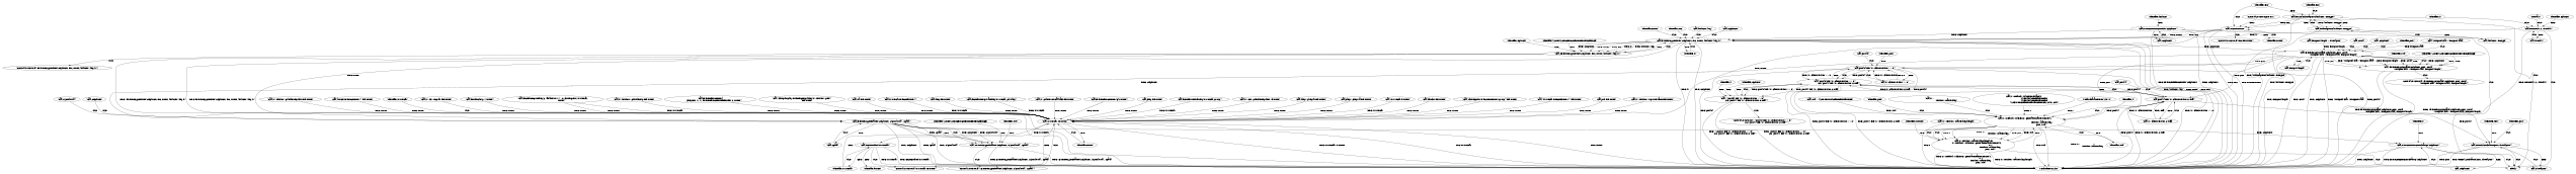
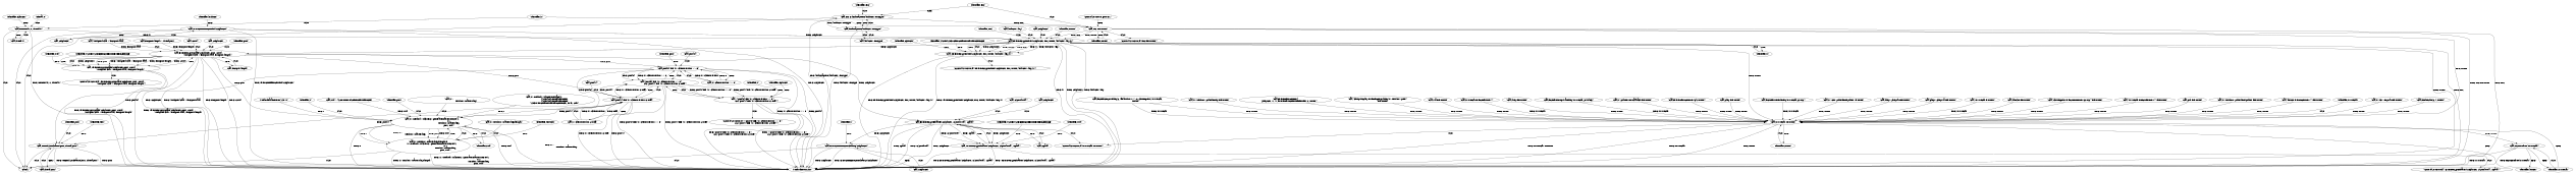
  digraph {
    n1 [label="(Call,EVP_DecryptInit_ex(&ciph_ctx, enc, NULL, kssl_ctx->key, iv))"]
    n2 [label="(Call,!EVP_DecryptInit_ex(&ciph_ctx, enc, NULL, kssl_ctx->key, iv))"]
    n3 [label="(Call,EVP_DecryptUpdate(&ciph_ctx, pms, &outl,\n                               (unsigned char *)enc_pms.data, enc_pms.length))"]
    n4 [label="(Call,srvr_ecdh != NULL)"]
    n5 [label="(MethodReturn,int)"]
    n6 [label="(Identifier,iv)"]
    n7 [label="(ControlStructure,if (!EVP_DecryptInit_ex(&ciph_ctx, enc, NULL, kssl_ctx->key, iv)))"]
    n8 [label="(Call,!EVP_DecryptUpdate(&ciph_ctx, pms, &outl,\n                               (unsigned char *)enc_pms.data, enc_pms.length))"]
    n9 [label="(Call,EVP_DecryptFinal_ex(&ciph_ctx, &(pms[outl]), &padl))"]
    n10 [label="(Call,pms[0] == (s->client_version >> 8))"]
    n11 [label="(Call,s->method->ssl3_enc->generate_master_secret(s,\n                                                        s->\n                                                        session->master_key,\n                                                        pms, outl))"]
    n12 [label="(Call,pms[1] == (s->client_version & 0xff))"]
    n13 [label="(Call,enc_priv.length)"]
    n14 [label="(Call,EC_KEY_free(srvr_ecdh))"]
    n15 [label="(ControlStructure,if (srvr_ecdh != NULL))"]
    n16 [label="(Identifier,NULL)"]
    n17 [label="(Call,EVP_CIPHER_CTX_init(&ciph_ctx))"]
    n18 [label="(Call,&ciph_ctx)"]
    n19 [label="(Block,)"]
    n20 [label="(Call,enc == NULL)"]
    n21 [label="(Identifier,NULL)"]
    n22 [label="(ControlStructure,if (enc == NULL))"]
    n23 [label="(Call,enc = kssl_map_enc(kssl_ctx->enctype))"]
    n24 [label="(Call,kssl_map_enc(kssl_ctx->enctype))"]
    n25 [label="(Call,kssl_ctx->enctype)"]
    n26 [label="(Call,memset(iv, 0, sizeof iv))"]
    n27 [label="(Call,sizeof iv)"]
    n28 [label="(ControlStructure,if (!EVP_DecryptUpdate(&ciph_ctx, pms, &outl,\n                               (unsigned char *)enc_pms.data, enc_pms.length)))"]
    n29 [label="(Call,!EVP_DecryptFinal_ex(&ciph_ctx, &(pms[outl]), &padl))"]
    n30 [label="(Call,EVP_CIPHER_CTX_cleanup(&ciph_ctx))"]
    n31 [label="(Call,&padl)"]
    n32 [label="(Call,(pms[0] == (s->client_version >> 8))\n              && (pms[1] == (s->client_version & 0xff)))"]
    n33 [label="(Call,OPENSSL_cleanse(pms, sizeof(pms)))"]
    n34 [label="(Call,s->client_version >> 8)"]
    n35 [label="(Call,s->session->master_key_length =\n            s->method->ssl3_enc->generate_master_secret(s,\n                                                        s->\n                                                        session->master_key,\n                                                        pms, outl))"]
    n36 [label="(Identifier,outl)"]
    n37 [label="(Call,s->client_version & 0xff)"]
    n38 [label="(ControlStructure,if (!EVP_DecryptFinal_ex(&ciph_ctx, &(pms[outl]), &padl)))"]
    n39 [label="(Call,&ciph_ctx)"]
    n40 [label="(Call,!((pms[0] == (s->client_version >> 8))\n              && (pms[1] == (s->client_version & 0xff))))"]
    n41 [label="(Call,sizeof(pms))"]
    n42 [label="(ControlStructure,if (!((pms[0] == (s->client_version >> 8))\n              && (pms[1] == (s->client_version & 0xff)))))"]
    n43 [label="(Identifier,srvr_ecdh)"]
    n44 [label="(Identifier,bn_ctx)"]
    n45 [label="(Call,EC_KEY_set_identity(srvr_ecdh, group))"]
    n46 [label="(Call,s->ctx->psk_identity_hint != NULL)"]
    n47 [label="(Call,skey->pkey.dh == NULL)"]
    n48 [label="(Call,pkey->pkey.rsa == NULL)"]
    n49 [label="(Call,*srvr_ecdh = NULL)"]
    n50 [label="(Call,dh_clnt == NULL)"]
    n51 [label="(Call,(clnt_ecpoint = EC_POINT_new(group)) == NULL)"]
    n52 [label="(Call,(srvr_ecdh = EC_KEY_new()) == NULL)"]
    n53 [label="(ControlStructure,goto err;)"]
    n54 [label="(Call,enc_pms.length > sizeof pms)"]
    n55 [label="(Identifier,iv)"]
    n56 [label="(Identifier,enc)"]
    n57 [label="(Literal,0)"]
    n58 [label="(Call,pub == NULL)"]
    n59 [label="(Call,&ciph_ctx)"]
    n60 [label="(Identifier,pms)"]
    n61 [label="(Identifier,NULL)"]
-   n62 [label="(Call,s->session->srp_username == NULL)"]
    n63 [label="(Call,s->session->psk_identity_hint == NULL)"]
    n64 [label="(Call,&outl)"]
    n65 [label="(Call,(bn_ctx = BN_CTX_new()) == NULL)"]
    n66 [label="(Identifier,srvr_ecdh)"]
    n67 [label="(Call,&ciph_ctx)"]
    n68 [label="(Identifier,SSL_F_SSL3_GET_CLIENT_KEY_EXCHANGE)"]
    n69 [label="(Identifier,kssl_ctx)"]
    n70 [label="(Identifier,outl)"]
    n71 [label="(Call,s->s3->tmp.dh == NULL)"]
    n72 [label="(Call,BN_bin2bn(p, i, NULL))"]
    n73 [label="(Call,s->session->master_key_length)"]
    n74 [label="(Identifier,s)"]
    n75 [label="(Identifier,enc)"]
    n76 [label="(Call,kssl_ctx->key)"]
    n77 [label="(Call,outl > SSL_MAX_MASTER_KEY_LENGTH)"]
    n78 [label="(Identifier,pms)"]
    n79 [label="(Call,ECDH_compute_key(p, (field_size + 7) / 8, clnt_ecpoint, srvr_ecdh,\n                             NULL))"]
    n80 [label="(Identifier,pms)"]
    n81 [label="(Call,s->session->psk_identity == NULL)"]
    n82 [label="(Identifier,ciph_ctx)"]
    n83 [label="(Call,EVP_PKEY_CTX_ctrl\n            (pkey_ctx, -1, -1, EVP_PKEY_CTRL_PEER_KEY, 2, NULL))"]
    n84 [label="(Call,s->\n                                                        session->master_key)"]
    n85 [label="(Call,s->method->ssl_get_message(s,\n                                   SSL3_ST_SR_KEY_EXCH_A,\n                                   SSL3_ST_SR_KEY_EXCH_B,\n                                   SSL3_MT_CLIENT_KEY_EXCHANGE, 2048, &ok))"]
    n86 [label="(MethodParameterIn,SSL *s)"]
    n87 [label="(Call,pms[0])"]
    n88 [label="(Identifier,pms)"]
    n89 [label="(Call,(clnt_pub_pkey = X509_get_pubkey(s->session->peer))\n                 == NULL)"]
    n90 [label="(Call,rsa == NULL)"]
    n91 [label="(Identifier,s)"]
    n92 [label="(Identifier,enc)"]
    n93 [label="(Identifier,ciph_ctx)"]
    n94 [label="(Identifier,kerr)"]
    n95 [label="(Identifier,ciph_ctx)"]
    n96 [label="(Call,&(pms[outl]))"]
    n97 [label="(Identifier,SSL_F_SSL3_GET_CLIENT_KEY_EXCHANGE)"]
    n98 [label="(Identifier,s)"]
    n99 [label="(Identifier,outl)"]
    n100 [label="(Identifier,SSL_F_SSL3_GET_CLIENT_KEY_EXCHANGE)"]
    n101 [label="(Call,(unsigned char *)enc_pms.data)"]
    n102 [label="(Call,srvr_ecdh = EC_KEY_new())"]
    n103 [label="(Call,skey == NULL)"]
    n104 [label="(Call,EC_KEY_set_private_key(srvr_ecdh, priv_key))"]
    n105 [label="(Call,s->psk_server_callback == NULL)"]
    n106 [label="(Identifier,kssl_ctx)"]
    n107 [label="(Call,&ciph_ctx)"]
    n108 [label="(Call,EVP_PKEY_CTX_new(pk, NULL))"]
    n109 [label="(Call,pkey == NULL)"]
    n110 [label="(Call,pms[1])"]
    n1 -> n2 [label="AST: "]
    n1 -> n2 [label="DDG: &ciph_ctx"]
    n1 -> n2 [label="DDG: NULL"]
    n1 -> n2 [label="DDG: enc"]
    n1 -> n2 [label="DDG: iv"]
    n1 -> n2 [label="DDG: kssl_ctx->key"]
    n1 -> n3 [label="DDG: &ciph_ctx"]
    n1 -> n4 [label="DDG: NULL"]
    n1 -> n5 [label="DDG: iv"]
    n1 -> n5 [label="DDG: &ciph_ctx"]
    n1 -> n5 [label="DDG: kssl_ctx->key"]
    n1 -> n5 [label="DDG: NULL"]
    n1 -> n5 [label="DDG: enc"]
    n1 -> n6 [label="CFG: "]
    n2 -> n1 [label="CFG: "]
    n2 -> n5 [label="DDG: EVP_DecryptInit_ex(&ciph_ctx, enc, NULL, kssl_ctx->key, iv)"]
    n2 -> n5 [label="DDG: !EVP_DecryptInit_ex(&ciph_ctx, enc, NULL, kssl_ctx->key, iv)"]
    n2 -> n7 [label="AST: "]
    n3 -> n5 [label="DDG: (unsigned char *)enc_pms.data"]
    n3 -> n5 [label="DDG: enc_pms.length"]
    n3 -> n5 [label="DDG: &outl"]
    n3 -> n5 [label="DDG: &ciph_ctx"]
    n3 -> n8 [label="AST: "]
    n3 -> n8 [label="DDG: &ciph_ctx"]
    n3 -> n8 [label="DDG: pms"]
    n3 -> n8 [label="DDG: (unsigned char *)enc_pms.data"]
    n3 -> n8 [label="DDG: enc_pms.length"]
    n3 -> n8 [label="DDG: &outl"]
    n3 -> n9 [label="DDG: &ciph_ctx"]
    n3 -> n10 [label="DDG: pms"]
    n3 -> n11 [label="DDG: pms"]
    n3 -> n12 [label="DDG: pms"]
    n3 -> n13 [label="CFG: "]
    n4 -> n5 [label="DDG: srvr_ecdh != NULL"]
    n4 -> n5 [label="DDG: srvr_ecdh"]
    n4 -> n5 [label="DDG: NULL"]
-   n4 -> n14 [label="DDG: srvr_ecdh"]
+   n4 -> n14 [label="DDG: NULL"]
    n4 -> n15 [label="AST: "]
    n4 -> n16 [label="CFG: "]
    n6 -> n1 [label="AST: "]
    n8 -> n3 [label="CFG: "]
    n8 -> n5 [label="DDG: EVP_DecryptUpdate(&ciph_ctx, pms, &outl,\n                               (unsigned char *)enc_pms.data, enc_pms.length)"]
    n8 -> n5 [label="DDG: !EVP_DecryptUpdate(&ciph_ctx, pms, &outl,\n                               (unsigned char *)enc_pms.data, enc_pms.length)"]
    n8 -> n28 [label="AST: "]
    n9 -> n5 [label="DDG: &padl"]
    n9 -> n5 [label="DDG: &(pms[outl])"]
    n9 -> n5 [label="DDG: &ciph_ctx"]
    n9 -> n29 [label="AST: "]
    n9 -> n29 [label="DDG: &ciph_ctx"]
    n9 -> n29 [label="DDG: &(pms[outl])"]
    n9 -> n29 [label="DDG: &padl"]
    n9 -> n30 [label="DDG: &ciph_ctx"]
    n9 -> n31 [label="CFG: "]
    n10 -> n5 [label="DDG: s->client_version >> 8"]
    n10 -> n5 [label="DDG: pms[0]"]
    n10 -> n11 [label="DDG: pms[0]"]
    n10 -> n32 [label="AST: "]
    n10 -> n32 [label="DDG: pms[0]"]
    n10 -> n32 [label="DDG: s->client_version >> 8"]
    n10 -> n33 [label="DDG: pms[0]"]
    n10 -> n34 [label="CFG: "]
    n11 -> n5 [label="DDG: outl"]
    n11 -> n5 [label="DDG: s->\n                                                        session->master_key"]
    n11 -> n5 [label="DDG: s"]
    n11 -> n35 [label="AST: "]
    n11 -> n35 [label="DDG: s"]
    n11 -> n35 [label="DDG: s->\n                                                        session->master_key"]
    n11 -> n35 [label="DDG: pms"]
    n11 -> n35 [label="DDG: outl"]
    n11 -> n36 [label="CFG: "]
    n12 -> n5 [label="DDG: s->client_version & 0xff"]
    n12 -> n5 [label="DDG: pms[1]"]
    n12 -> n11 [label="DDG: pms[1]"]
    n12 -> n32 [label="AST: "]
    n12 -> n32 [label="DDG: pms[1]"]
    n12 -> n32 [label="DDG: s->client_version & 0xff"]
    n12 -> n33 [label="DDG: pms[1]"]
    n12 -> n37 [label="CFG: "]
    n13 -> n3 [label="AST: "]
    n14 -> n5 [label="DDG: srvr_ecdh"]
    n14 -> n5 [label="DDG: EC_KEY_free(srvr_ecdh)"]
-   n14 -> n15 [label="AST: "]
+   n9 -> n15 [label="AST: "]
    n14 -> n43 [label="CFG: "]
    n14 -> n44 [label="CFG: "]
    n16 -> n4 [label="AST: "]
    n17 -> n1 [label="DDG: &ciph_ctx"]
    n17 -> n5 [label="DDG: EVP_CIPHER_CTX_init(&ciph_ctx)"]
    n17 -> n5 [label="DDG: &ciph_ctx"]
    n17 -> n18 [label="CFG: "]
    n17 -> n19 [label="AST: "]
    n18 -> n17 [label="AST: "]
    n20 -> n1 [label="DDG: enc"]
    n20 -> n1 [label="DDG: NULL"]
    n20 -> n4 [label="DDG: NULL"]
    n20 -> n5 [label="DDG: enc"]
    n20 -> n5 [label="DDG: enc == NULL"]
    n20 -> n21 [label="CFG: "]
    n20 -> n22 [label="AST: "]
    n21 -> n20 [label="AST: "]
    n23 -> n5 [label="DDG: kssl_map_enc(kssl_ctx->enctype)"]
    n23 -> n19 [label="AST: "]
    n23 -> n20 [label="DDG: enc"]
    n23 -> n24 [label="CFG: "]
    n24 -> n5 [label="DDG: kssl_ctx->enctype"]
    n24 -> n23 [label="AST: "]
    n24 -> n23 [label="DDG: kssl_ctx->enctype"]
-   n24 -> n25 [label="CFG: "]
+   n24 -> n25 [label="AST: "]
    n25 -> n24 [label="AST: "]
    n26 -> n1 [label="DDG: iv"]
    n26 -> n5 [label="DDG: memset(iv, 0, sizeof iv)"]
    n26 -> n19 [label="AST: "]
    n26 -> n27 [label="CFG: "]
    n27 -> n26 [label="AST: "]
    n29 -> n5 [label="DDG: EVP_DecryptFinal_ex(&ciph_ctx, &(pms[outl]), &padl)"]
    n29 -> n5 [label="DDG: !EVP_DecryptFinal_ex(&ciph_ctx, &(pms[outl]), &padl)"]
    n29 -> n9 [label="CFG: "]
    n29 -> n38 [label="AST: "]
    n30 -> n5 [label="DDG: &ciph_ctx"]
    n30 -> n5 [label="DDG: EVP_CIPHER_CTX_cleanup(&ciph_ctx)"]
    n30 -> n19 [label="AST: "]
    n30 -> n39 [label="CFG: "]
    n31 -> n9 [label="AST: "]
    n32 -> n5 [label="DDG: pms[0] == (s->client_version >> 8)"]
    n32 -> n5 [label="DDG: pms[1] == (s->client_version & 0xff)"]
    n32 -> n10 [label="CFG: "]
    n32 -> n12 [label="CFG: "]
    n32 -> n40 [label="AST: "]
    n32 -> n40 [label="DDG: pms[0] == (s->client_version >> 8)"]
    n32 -> n40 [label="DDG: pms[1] == (s->client_version & 0xff)"]
    n33 -> n5 [label="DDG: pms"]
    n33 -> n5 [label="DDG: OPENSSL_cleanse(pms, sizeof(pms))"]
    n33 -> n19 [label="AST: "]
    n33 -> n41 [label="CFG: "]
    n34 -> n10 [label="AST: "]
    n34 -> n10 [label="DDG: s->client_version"]
    n34 -> n10 [label="DDG: 8"]
    n35 -> n5 [label="DDG: s->session->master_key_length"]
    n35 -> n5 [label="DDG: s->method->ssl3_enc->generate_master_secret(s,\n                                                        s->\n                                                        session->master_key,\n                                                        pms, outl)"]
    n35 -> n11 [label="CFG: "]
    n35 -> n19 [label="AST: "]
    n36 -> n11 [label="AST: "]
    n37 -> n12 [label="AST: "]
    n37 -> n12 [label="DDG: s->client_version"]
    n37 -> n12 [label="DDG: 0xff"]
    n39 -> n30 [label="AST: "]
    n40 -> n5 [label="DDG: (pms[0] == (s->client_version >> 8))\n              && (pms[1] == (s->client_version & 0xff))"]
    n40 -> n5 [label="DDG: !((pms[0] == (s->client_version >> 8))\n              && (pms[1] == (s->client_version & 0xff)))"]
    n40 -> n32 [label="CFG: "]
    n40 -> n42 [label="AST: "]
    n41 -> n33 [label="AST: "]
    n43 -> n4 [label="CFG: "]
    n43 -> n14 [label="AST: "]
    n44 -> n4 [label="CFG: "]
    n45 -> n4 [label="DDG: srvr_ecdh"]
    n46 -> n4 [label="DDG: NULL"]
    n47 -> n4 [label="DDG: NULL"]
    n48 -> n4 [label="DDG: NULL"]
    n49 -> n4 [label="DDG: srvr_ecdh"]
    n50 -> n4 [label="DDG: NULL"]
    n51 -> n4 [label="DDG: NULL"]
    n52 -> n4 [label="DDG: NULL"]
    n53 -> n20 [label="CFG: "]
    n54 -> n3 [label="DDG: enc_pms.length"]
    n55 -> n20 [label="CFG: "]
    n55 -> n26 [label="AST: "]
    n56 -> n20 [label="AST: "]
    n56 -> n23 [label="CFG: "]
    n57 -> n26 [label="AST: "]
    n58 -> n4 [label="DDG: NULL"]
    n59 -> n1 [label="AST: "]
    n60 -> n33 [label="AST: "]
    n61 -> n1 [label="AST: "]
-   n62 -> n4 [label="DDG: NULL"]
    n63 -> n4 [label="DDG: NULL"]
    n64 -> n3 [label="AST: "]
    n65 -> n4 [label="DDG: NULL"]
    n66 -> n4 [label="AST: "]
    n67 -> n3 [label="AST: "]
    n68 -> n29 [label="CFG: "]
    n69 -> n35 [label="CFG: "]
    n70 -> n29 [label="CFG: "]
    n71 -> n4 [label="DDG: NULL"]
    n72 -> n4 [label="DDG: NULL"]
    n73 -> n35 [label="AST: "]
    n74 -> n40 [label="CFG: "]
    n75 -> n1 [label="AST: "]
    n76 -> n1 [label="AST: "]
    n77 -> n11 [label="DDG: outl"]
    n78 -> n11 [label="AST: "]
    n79 -> n4 [label="DDG: srvr_ecdh"]
    n79 -> n4 [label="DDG: NULL"]
    n80 -> n3 [label="AST: "]
    n81 -> n4 [label="DDG: NULL"]
    n82 -> n2 [label="CFG: "]
    n83 -> n4 [label="DDG: NULL"]
    n84 -> n11 [label="AST: "]
    n85 -> n11 [label="DDG: s"]
    n86 -> n11 [label="DDG: s"]
    n87 -> n10 [label="AST: "]
    n88 -> n10 [label="CFG: "]
    n89 -> n4 [label="DDG: NULL"]
    n90 -> n4 [label="DDG: NULL"]
    n91 -> n11 [label="AST: "]
    n92 -> n23 [label="AST: "]
    n93 -> n26 [label="CFG: "]
    n94 -> n33 [label="CFG: "]
    n95 -> n40 [label="CFG: "]
    n96 -> n9 [label="AST: "]
    n97 -> n2 [label="CFG: "]
    n98 -> n30 [label="CFG: "]
    n99 -> n8 [label="CFG: "]
    n100 -> n8 [label="CFG: "]
    n101 -> n3 [label="AST: "]
    n101 -> n3 [label="DDG: enc_pms.data"]
    n102 -> n4 [label="DDG: srvr_ecdh"]
    n103 -> n4 [label="DDG: NULL"]
    n104 -> n4 [label="DDG: srvr_ecdh"]
    n105 -> n4 [label="DDG: NULL"]
    n106 -> n17 [label="CFG: "]
    n107 -> n9 [label="AST: "]
    n108 -> n4 [label="DDG: NULL"]
    n109 -> n4 [label="DDG: NULL"]
    n110 -> n12 [label="AST: "]
  }
